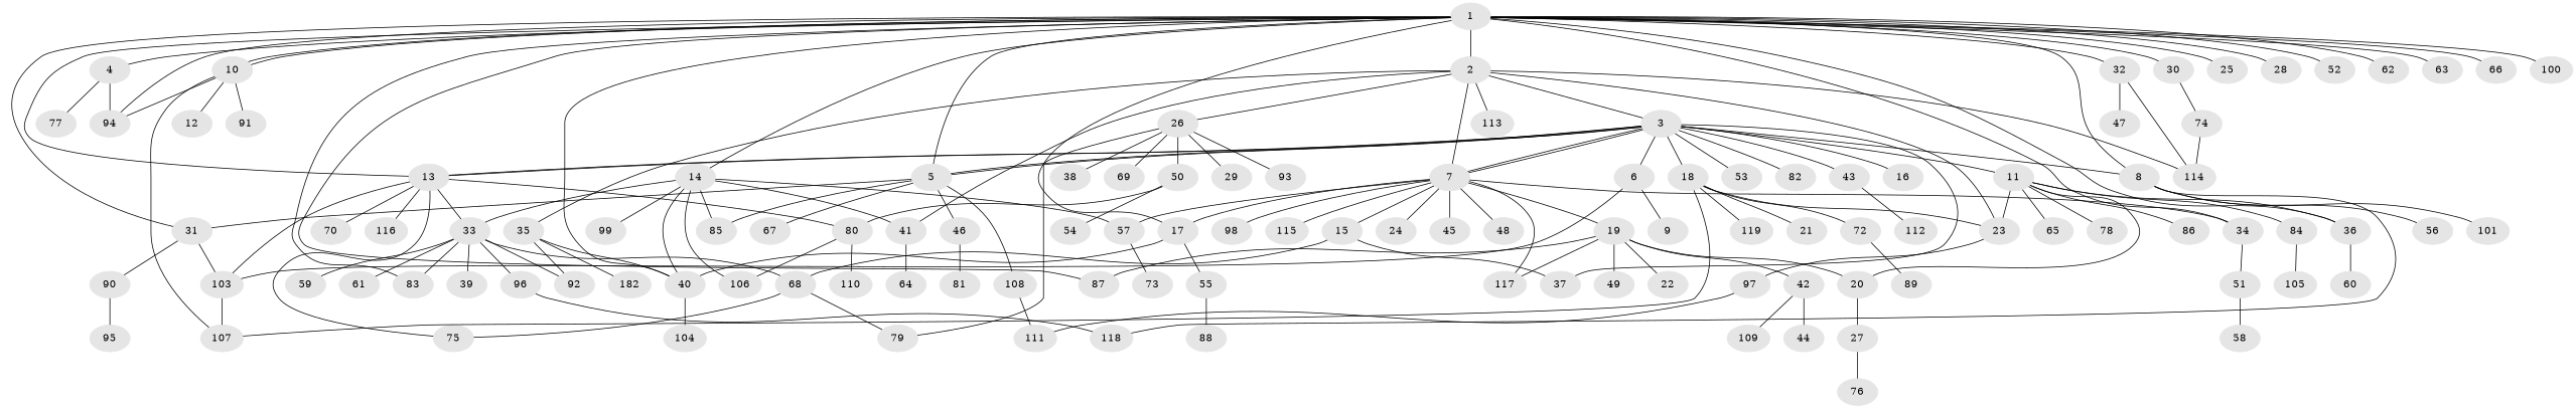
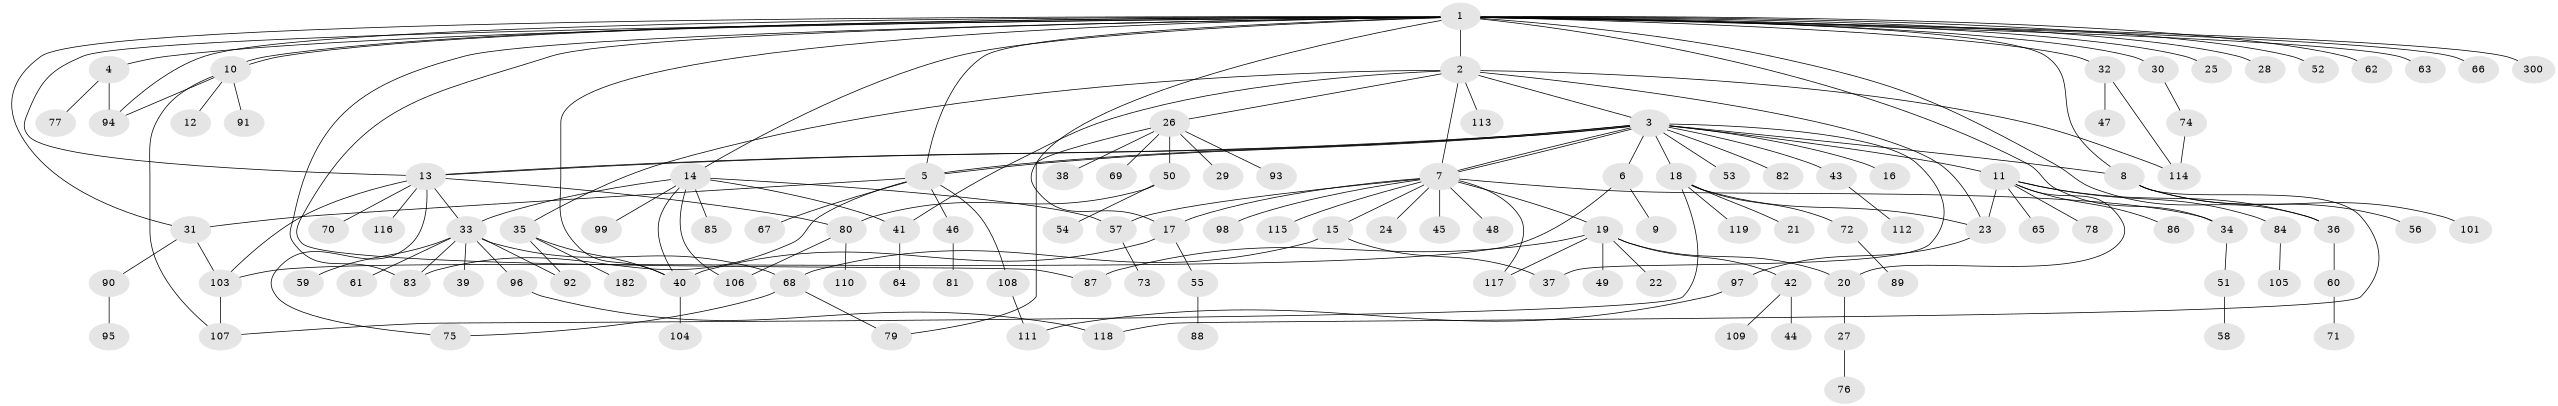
  graph {
    node [color=gray90 style=filled]
    1
    2
    4
    5
    8
    10
    13
    14
    17
    25
    28
    30
    31
    32
    34
    36
    40
    52
    62
    63
    66
    83
    87
    94
-   100
+   100 [label=300]
    3
    7
    23
    26
    35
    41
    113
    114
    77
    46
    67
    108
    56
    101
    118
    12
    91
    107
    103
    33
    70
    75
    80
    116
    57
    85
    99
    106
    55
    74
    90
    47
    51
    60
    104
    6
    11
    16
    18
    37
    43
    53
    82
    15
    19
    24
    45
    48
    98
    115
    117
    97
    29
    38
    50
    69
    79
    93
    92
    n85 [label=182]
    64
    9
    20
    65
    78
    84
    86
    21
    72
    119
    112
    81
    111
    68
    22
    42
    49
    73
    27
    105
    39
    59
    61
    96
    110
    88
    89
    44
    109
    76
    54
    95
    58
+   71
    1 -- 2
    1 -- 4
    1 -- 5
    1 -- 8
    1 -- 10
    1 -- 10
    1 -- 13
    1 -- 14
    1 -- 17
    1 -- 25
    1 -- 28
    1 -- 30
    1 -- 31
    1 -- 32
    1 -- 34
    1 -- 36
    1 -- 40
    1 -- 52
    1 -- 62
    1 -- 63
    1 -- 66
    1 -- 83
    1 -- 87
    1 -- 94
    1 -- 100
    2 -- 3
    2 -- 7
    2 -- 23
    2 -- 26
    2 -- 35
    2 -- 41
    2 -- 113
    2 -- 114
    4 -- 94
    4 -- 77
    5 -- 31
-   5 -- 85
+   5 -- 83
    5 -- 46
    5 -- 67
    5 -- 108
    8 -- 56
    8 -- 101
    8 -- 118
    10 -- 94
    10 -- 12
    10 -- 91
    10 -- 107
    13 -- 103
    13 -- 33
    13 -- 70
    13 -- 75
    13 -- 80
    13 -- 116
    14 -- 40
    14 -- 41
    14 -- 33
    14 -- 57
    14 -- 85
    14 -- 99
    14 -- 106
    17 -- 40
    17 -- 55
    30 -- 74
    31 -- 103
    31 -- 90
    32 -- 114
    32 -- 47
    34 -- 51
    36 -- 60
    40 -- 104
    3 -- 5
    3 -- 5
    3 -- 8
    3 -- 13
    3 -- 13
    3 -- 7
    3 -- 7
    3 -- 6
    3 -- 11
    3 -- 16
    3 -- 18
    3 -- 37
    3 -- 43
    3 -- 53
    3 -- 82
    7 -- 17
    7 -- 34
    7 -- 57
    7 -- 15
    7 -- 19
    7 -- 24
    7 -- 45
    7 -- 48
    7 -- 98
    7 -- 115
    7 -- 117
    23 -- 97
    26 -- 29
    26 -- 38
    26 -- 50
    26 -- 69
    26 -- 79
    26 -- 93
    35 -- 40
    35 -- 92
    35 -- n85
    41 -- 64
    46 -- 81
    108 -- 111
    103 -- 107
    33 -- 83
    33 -- 92
    33 -- 68
    33 -- 39
    33 -- 59
    33 -- 61
    33 -- 96
    80 -- 106
    80 -- 110
    57 -- 73
    55 -- 88
    74 -- 114
    90 -- 95
    51 -- 58
+   60 -- 71
    6 -- 103
    6 -- 9
    11 -- 36
    11 -- 23
    11 -- 20
    11 -- 65
    11 -- 78
    11 -- 84
    11 -- 86
    18 -- 23
    18 -- 107
    18 -- 21
    18 -- 72
    18 -- 119
    43 -- 112
    15 -- 37
    15 -- 68
    19 -- 87
    19 -- 117
    19 -- 20
    19 -- 22
    19 -- 42
    19 -- 49
    97 -- 111
    50 -- 80
    50 -- 54
    20 -- 27
    84 -- 105
    72 -- 89
    68 -- 75
    68 -- 79
    42 -- 44
    42 -- 109
    27 -- 76
    96 -- 118
  }
